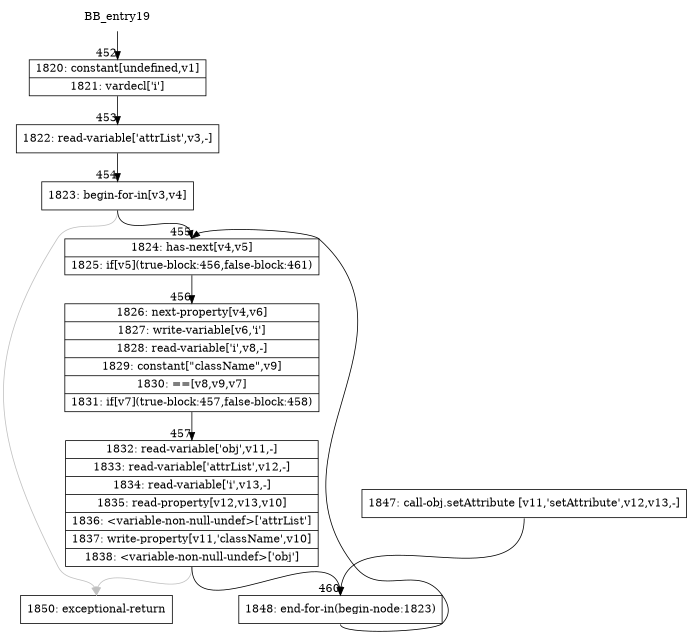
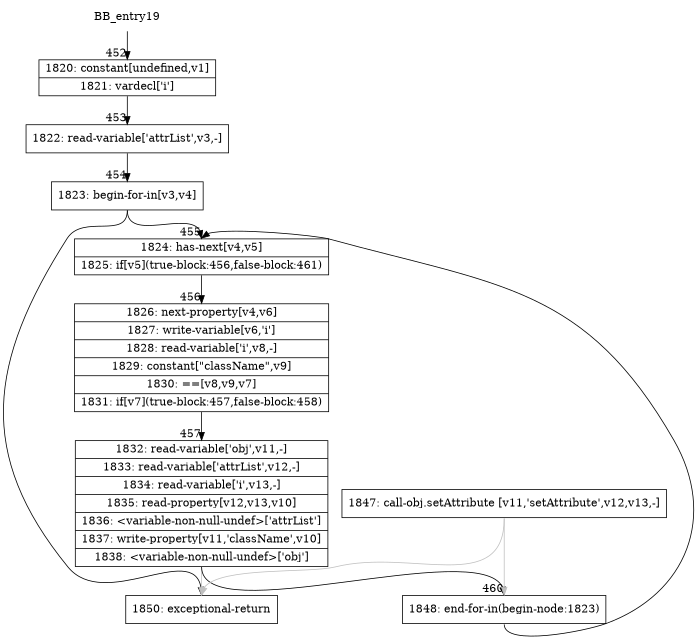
  digraph {
    rankdir=TD
    node [shape=record]
    edge [headport=n tailport=s]
    n1 [label=BB_entry19 shape=none]
    n2 [label="{1820: constant[undefined,v1]|1821: vardecl['i']}"]
    n3 [label="{1822: read-variable['attrList',v3,-]}"]
    n4 [label="{1823: begin-for-in[v3,v4]}"]
    n5 [label="{1850: exceptional-return}"]
    n6 [label="{1824: has-next[v4,v5]|1825: if[v5](true-block:456,false-block:461)}"]
    n7 [label="{1826: next-property[v4,v6]|1827: write-variable[v6,'i']|1828: read-variable['i',v8,-]|1829: constant[\"className\",v9]|1830: ==[v8,v9,v7]|1831: if[v7](true-block:457,false-block:458)}"]
    n8 [label="{1832: read-variable['obj',v11,-]|1833: read-variable['attrList',v12,-]|1834: read-variable['i',v13,-]|1835: read-property[v12,v13,v10]|1836: \<variable-non-null-undef\>['attrList']|1837: write-property[v11,'className',v10]|1838: \<variable-non-null-undef\>['obj']}"]
    n9 [label="{1848: end-for-in(begin-node:1823)}"]
    n10 [label="{1847: call-obj.setAttribute [v11,'setAttribute',v12,v13,-]}"]
    n1 -> n2 [headlabel="    452"]
    n2 -> n3 [headlabel="      453"]
    n3 -> n4 [headlabel="      454"]
-   n4 -> n5 [color=gray]
+   n4 -> n5 [color=black]
    n4 -> n6 [headlabel="      455"]
    n6 -> n7 [headlabel="      456"]
    n7 -> n8 [headlabel="      457"]
    n8 -> n5 [color=gray]
    n8 -> n9 [headlabel="      460"]
    n9 -> n6
-   n10 -> n9
+   n10 -> n5 [color=gray]
+   n10 -> n9 [color=gray]
  }
